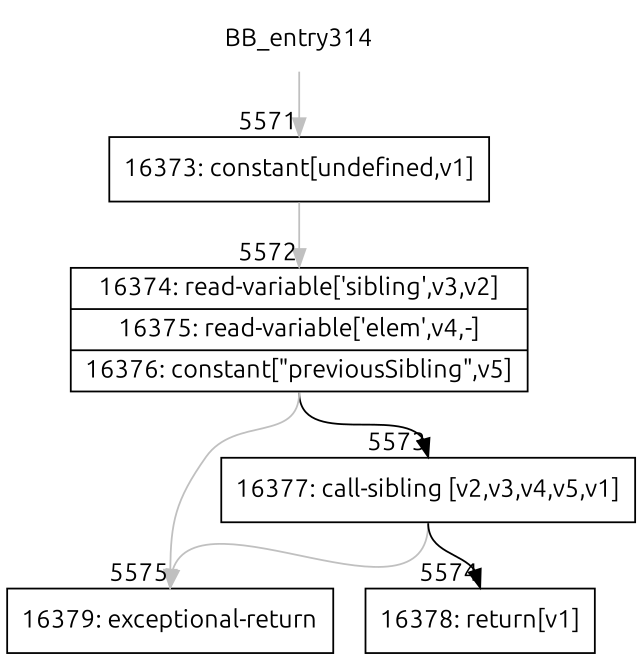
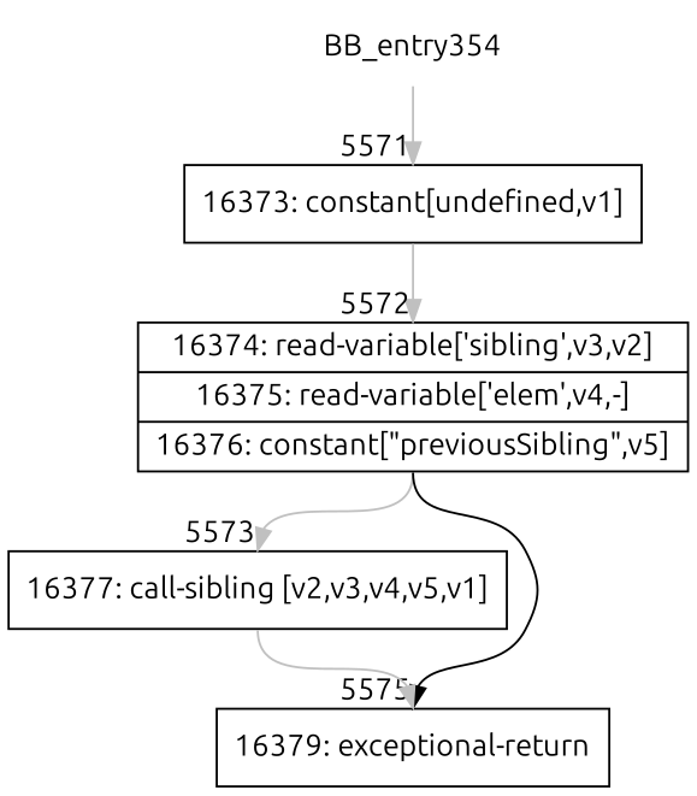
  digraph {
    fontname=Ubuntu
    rankdir=TD
    node [fontname=Ubuntu shape=record]
    edge [color=gray fontname=Ubuntu headport=n tailport=s]
-   BB_entry354 [shape=none label=BB_entry314]
+   BB_entry354 [shape=none]
    n2 [label="{16373: constant[undefined,v1]}"]
    n3 [label="{16374: read-variable['sibling',v3,v2]|16375: read-variable['elem',v4,-]|16376: constant[\"previousSibling\",v5]}"]
    n4 [label="{16377: call-sibling [v2,v3,v4,v5,v1]}"]
    n5 [label="{16379: exceptional-return}"]
-   n6 [label="{16378: return[v1]}"]
    BB_entry354 -> n2 [headlabel="    5571"]
    n2 -> n3 [headlabel="      5572"]
-   n3 -> n4 [headlabel="      5573" color=""]
-   n3 -> n5 [headlabel="      5575"]
+   n3 -> n4 [headlabel="      5573"]
+   n3 -> n5 [color=black headlabel="      5575"]
    n4 -> n5
-   n4 -> n6 [headlabel="      5574" color=""]
  }
